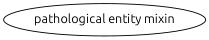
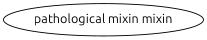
  digraph {
    fontname=Ubuntu
-   n1 [height=0.5 label="pathological entity mixin" width=2.7803 fontname=Ubuntu]
+   n1 [height=0.5 label="pathological mixin mixin" width=2.7803 fontname=Ubuntu]
  }
